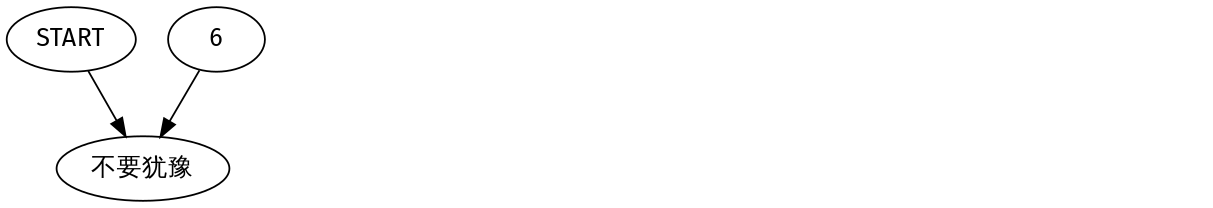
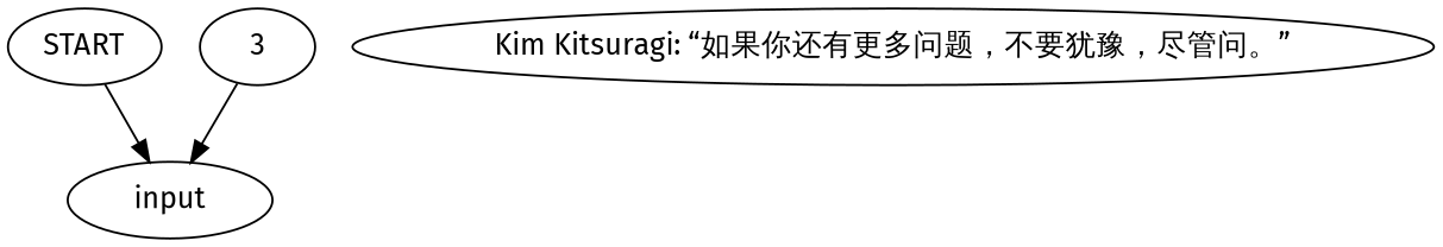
  digraph {
    fontname="Fira Sans"
    node [fontname="Fira Sans"]
    edge [fontname="Fira Sans"]
    n1 [label=START]
-   n2 [label="不要犹豫"]
-   3 [label=6]
+   n2 [label=input]
+   3
+   n4 [label="Kim Kitsuragi: “如果你还有更多问题，不要犹豫，尽管问。”"]
    n1 -> n2
    3 -> n2
  }
